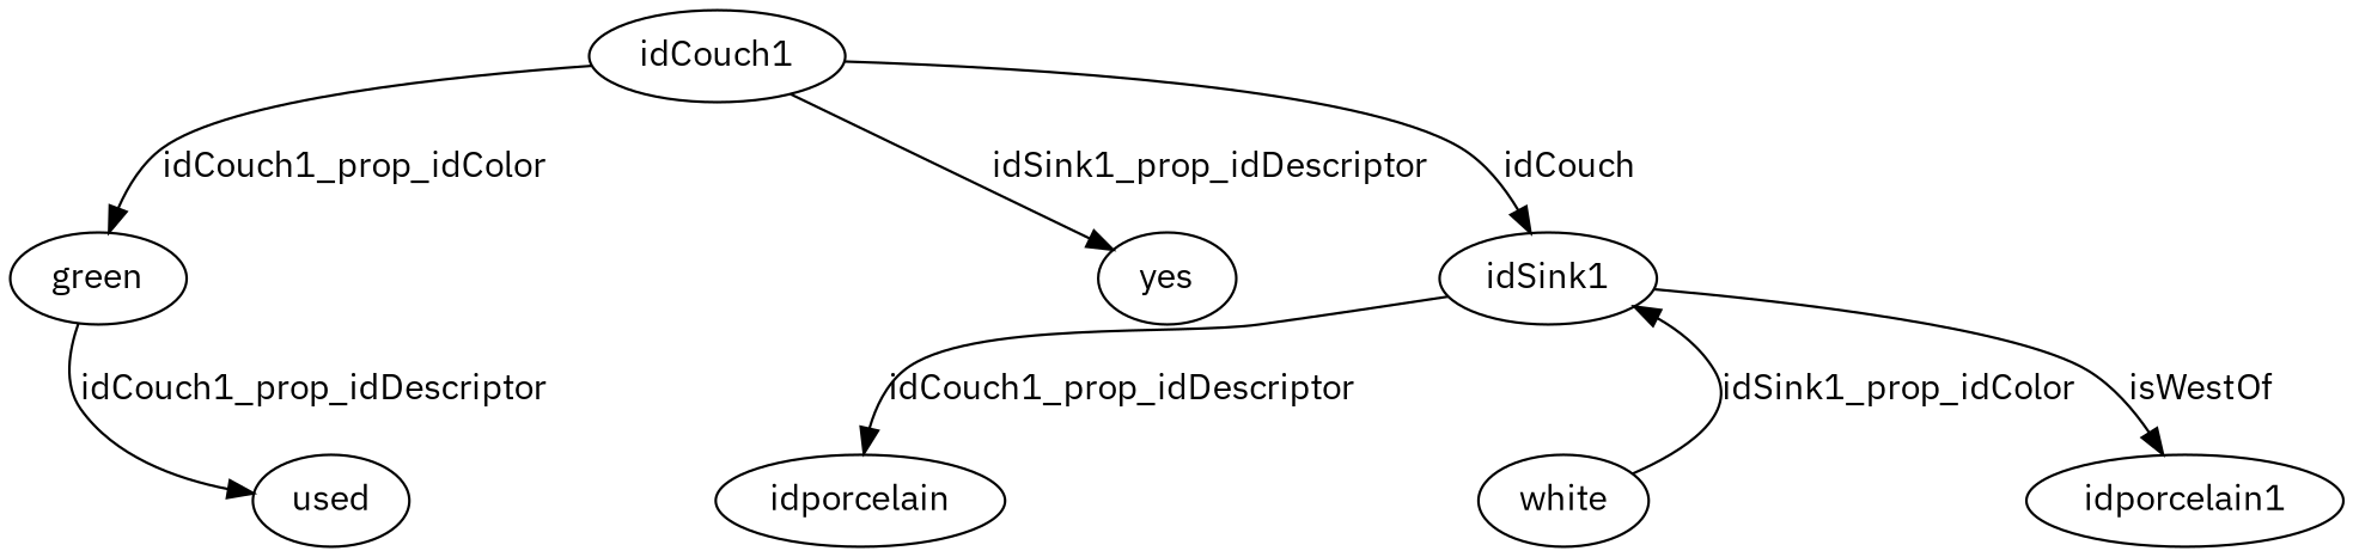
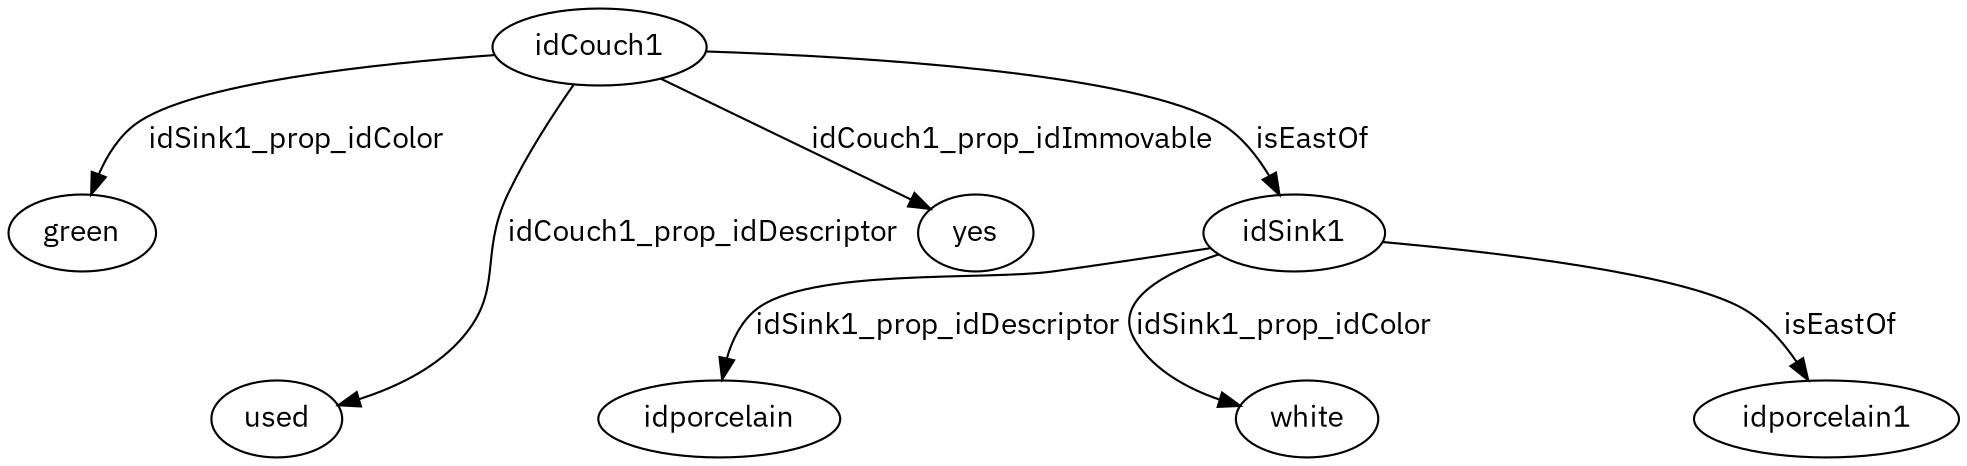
  strict digraph {
    fontname="IBM Plex Sans"
    node [fontname="IBM Plex Sans"]
    edge [edge_type=property fontname="IBM Plex Sans"]
    idCouch1 [node_type=entity_node root=root]
    green
    used
    yes
    idSink1
    idporcelain
    white
    n8 [label=idporcelain1]
-   idCouch1 -> green [label=idCouch1_prop_idColor]
-   green -> used [label=idCouch1_prop_idDescriptor]
-   idCouch1 -> yes [label=idSink1_prop_idDescriptor]
-   idCouch1 -> idSink1 [edge_type=relationship label=idCouch]
-   idSink1 -> idporcelain [label=idCouch1_prop_idDescriptor]
-   white -> idSink1 [label=idSink1_prop_idColor]
-   idSink1 -> n8 [edge_type=relationship label=isWestOf]
+   idCouch1 -> green [label=idSink1_prop_idColor]
+   idCouch1 -> used [label=idCouch1_prop_idDescriptor]
+   idCouch1 -> yes [label=idCouch1_prop_idImmovable]
+   idCouch1 -> idSink1 [edge_type=relationship label=isEastOf]
+   idSink1 -> idporcelain [label=idSink1_prop_idDescriptor]
+   idSink1 -> white [label=idSink1_prop_idColor]
+   idSink1 -> n8 [edge_type=relationship label=isEastOf]
  }
